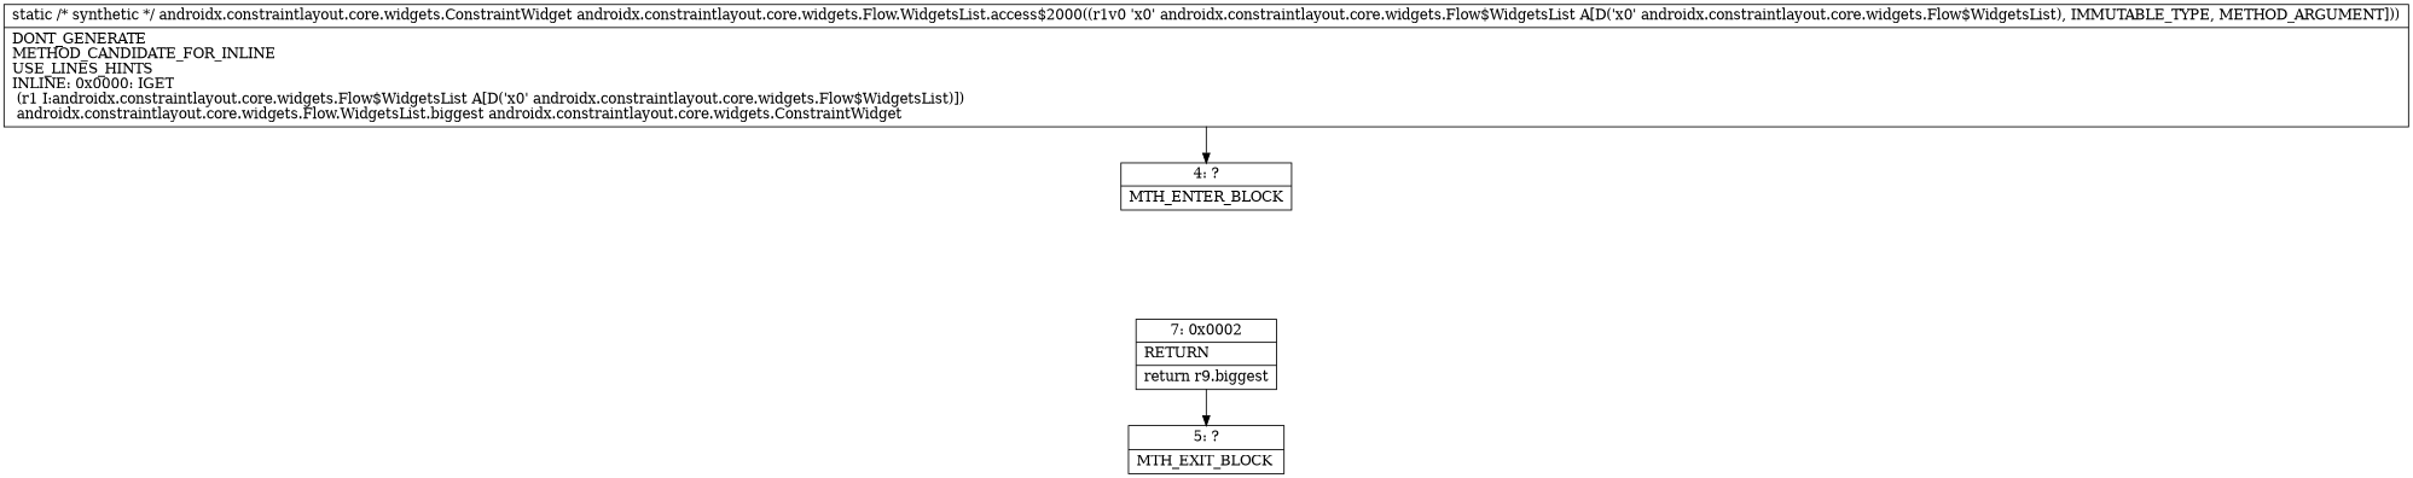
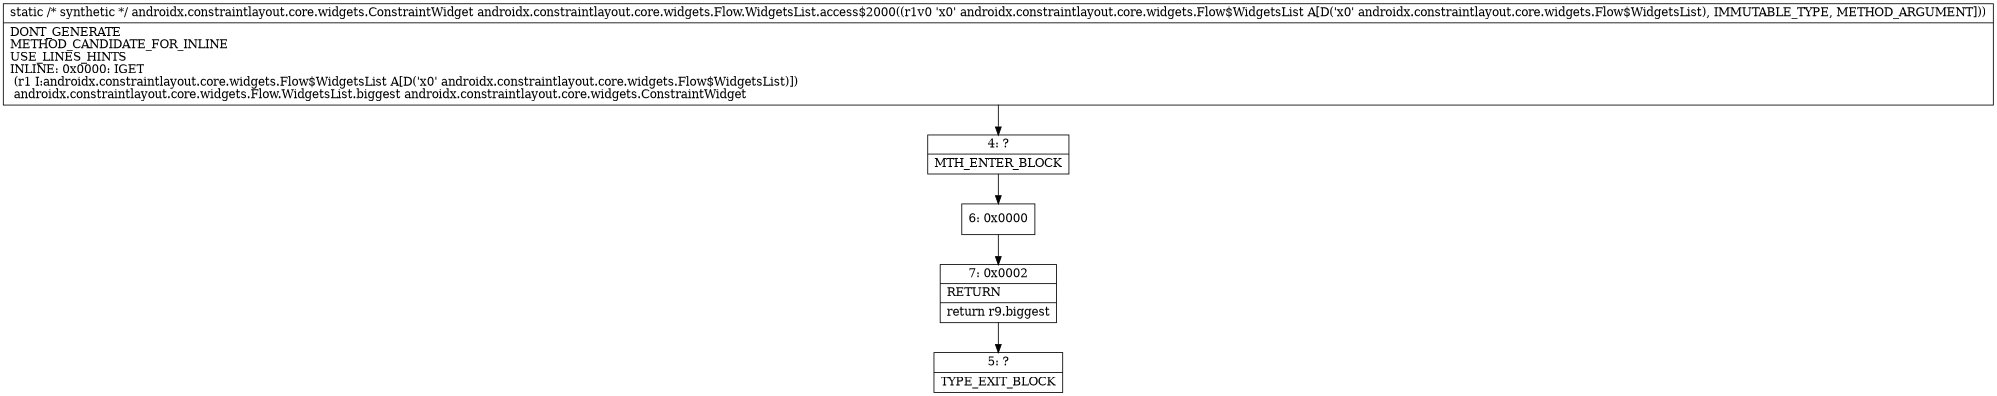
  digraph {
    node [shape=record]
    n1 [label="{4\:\ ?|MTH_ENTER_BLOCK\l}"]
+   n2 [label="{6\:\ 0x0000}"]
    n3 [label="{7\:\ 0x0002|RETURN\l|return r9.biggest\l}"]
-   n4 [label="{5\:\ ?|MTH_EXIT_BLOCK\l}"]
+   n4 [label="{5\:\ ?|TYPE_EXIT_BLOCK\l}"]
    n5 [label="{static \/* synthetic *\/ androidx.constraintlayout.core.widgets.ConstraintWidget androidx.constraintlayout.core.widgets.Flow.WidgetsList.access$2000((r1v0 'x0' androidx.constraintlayout.core.widgets.Flow$WidgetsList A[D('x0' androidx.constraintlayout.core.widgets.Flow$WidgetsList), IMMUTABLE_TYPE, METHOD_ARGUMENT]))  | DONT_GENERATE\lMETHOD_CANDIDATE_FOR_INLINE\lUSE_LINES_HINTS\lINLINE: 0x0000: IGET  \l  (r1 I:androidx.constraintlayout.core.widgets.Flow$WidgetsList A[D('x0' androidx.constraintlayout.core.widgets.Flow$WidgetsList)])\l androidx.constraintlayout.core.widgets.Flow.WidgetsList.biggest androidx.constraintlayout.core.widgets.ConstraintWidget\l}"]
+   n1 -> n2
+   n2 -> n3
    n3 -> n4
    n5 -> n1
  }
